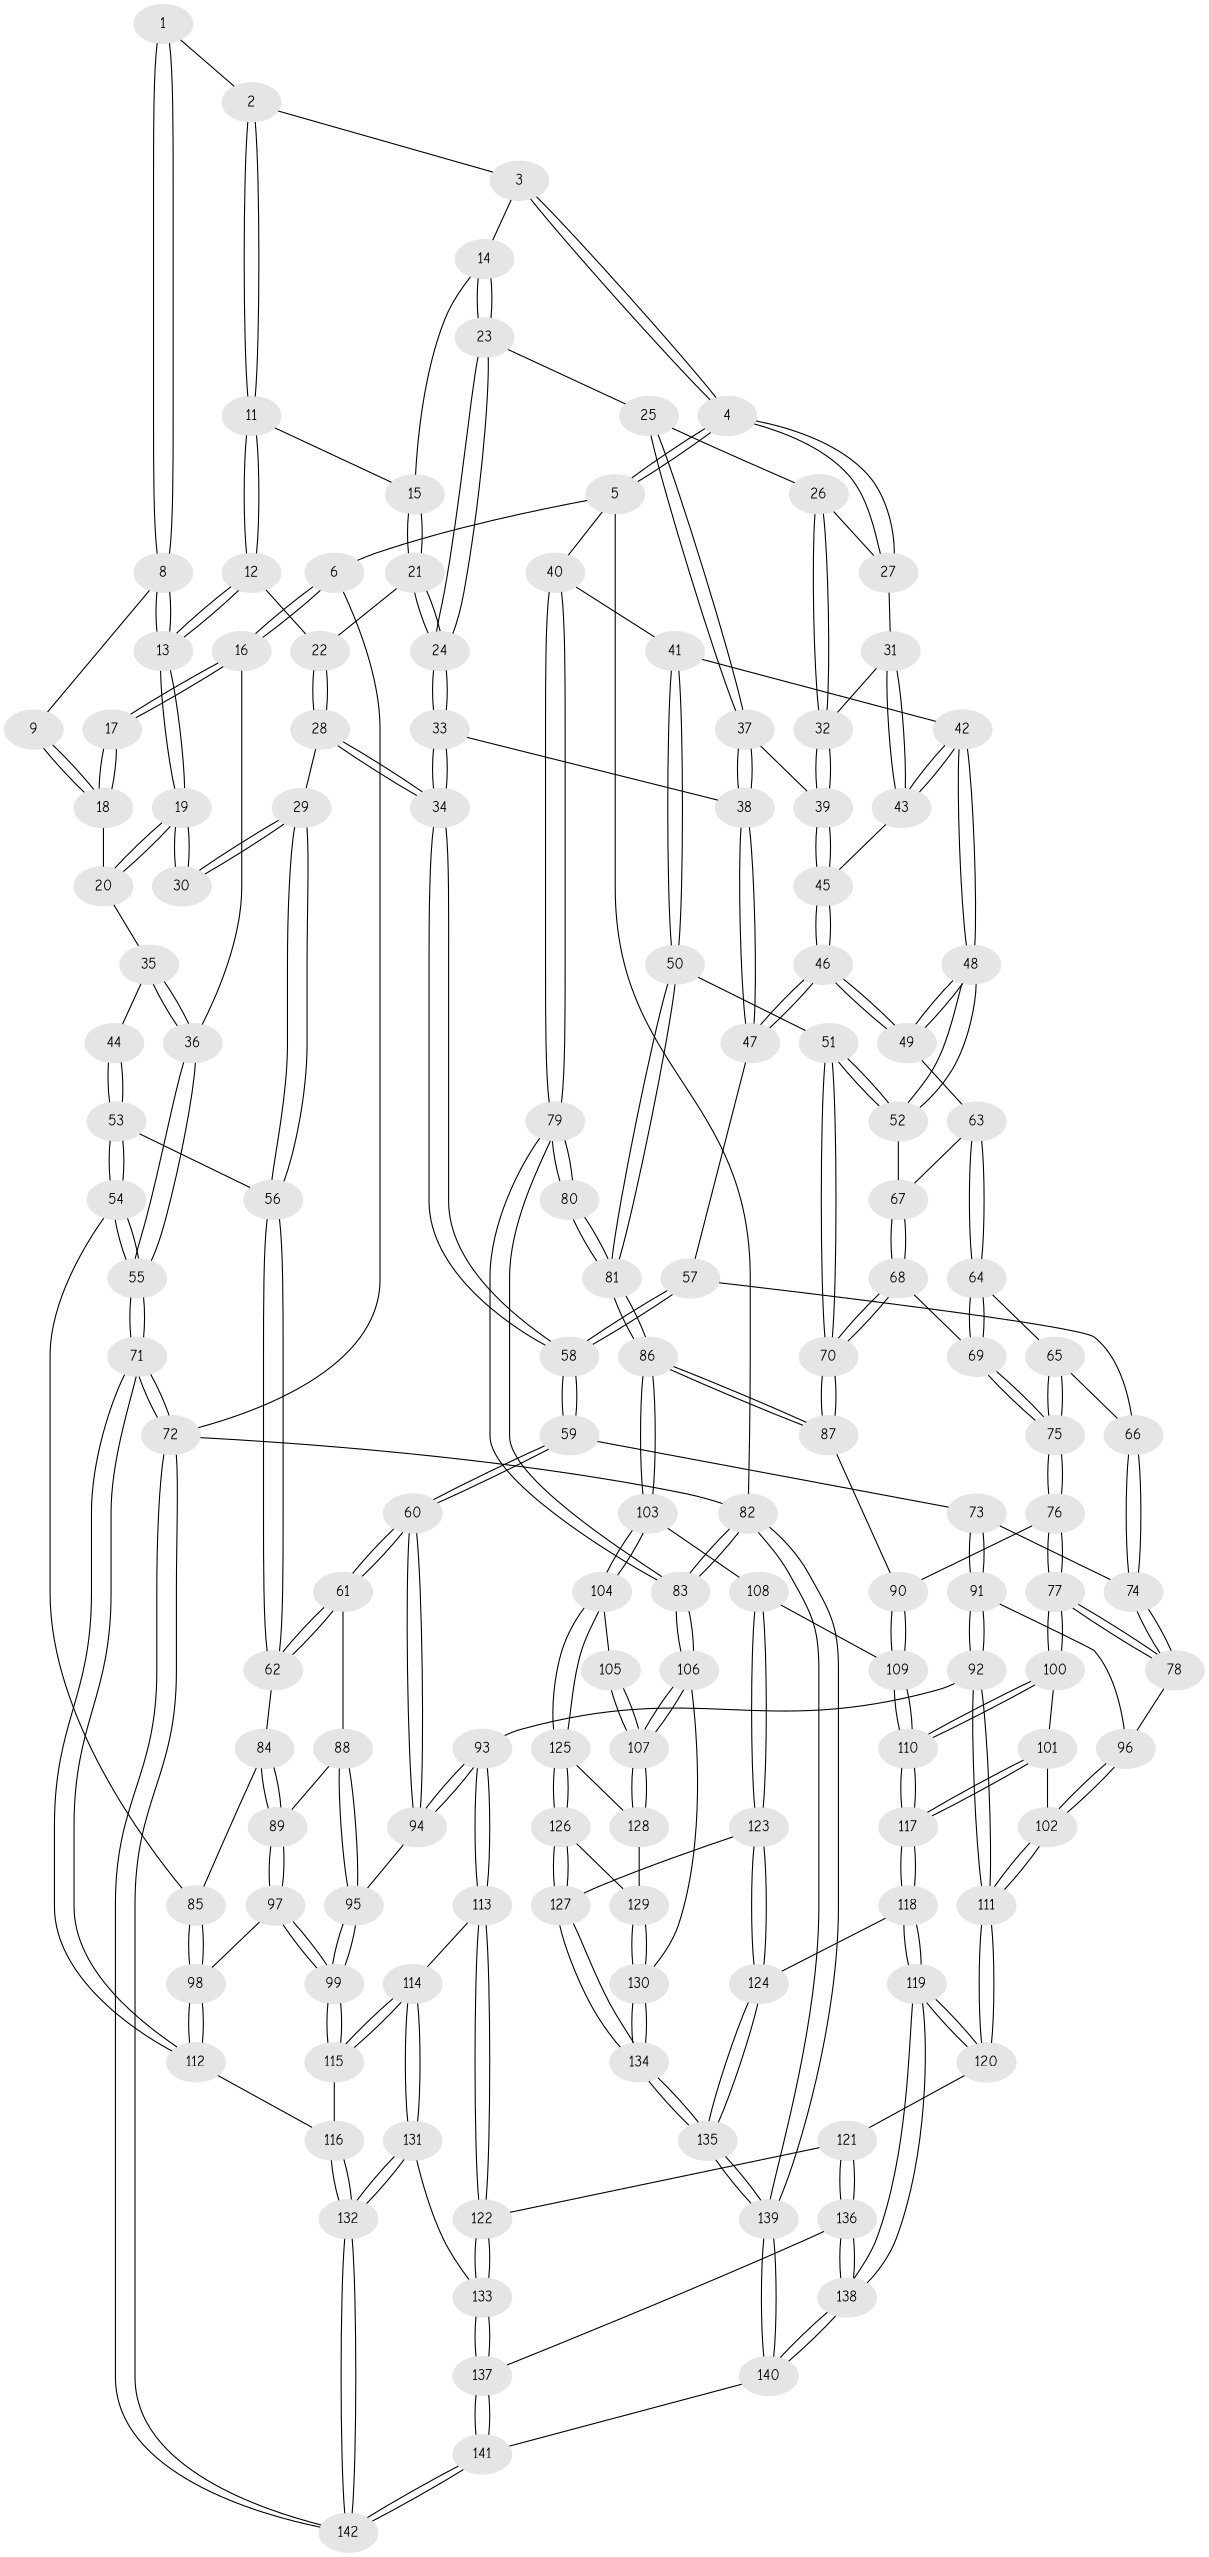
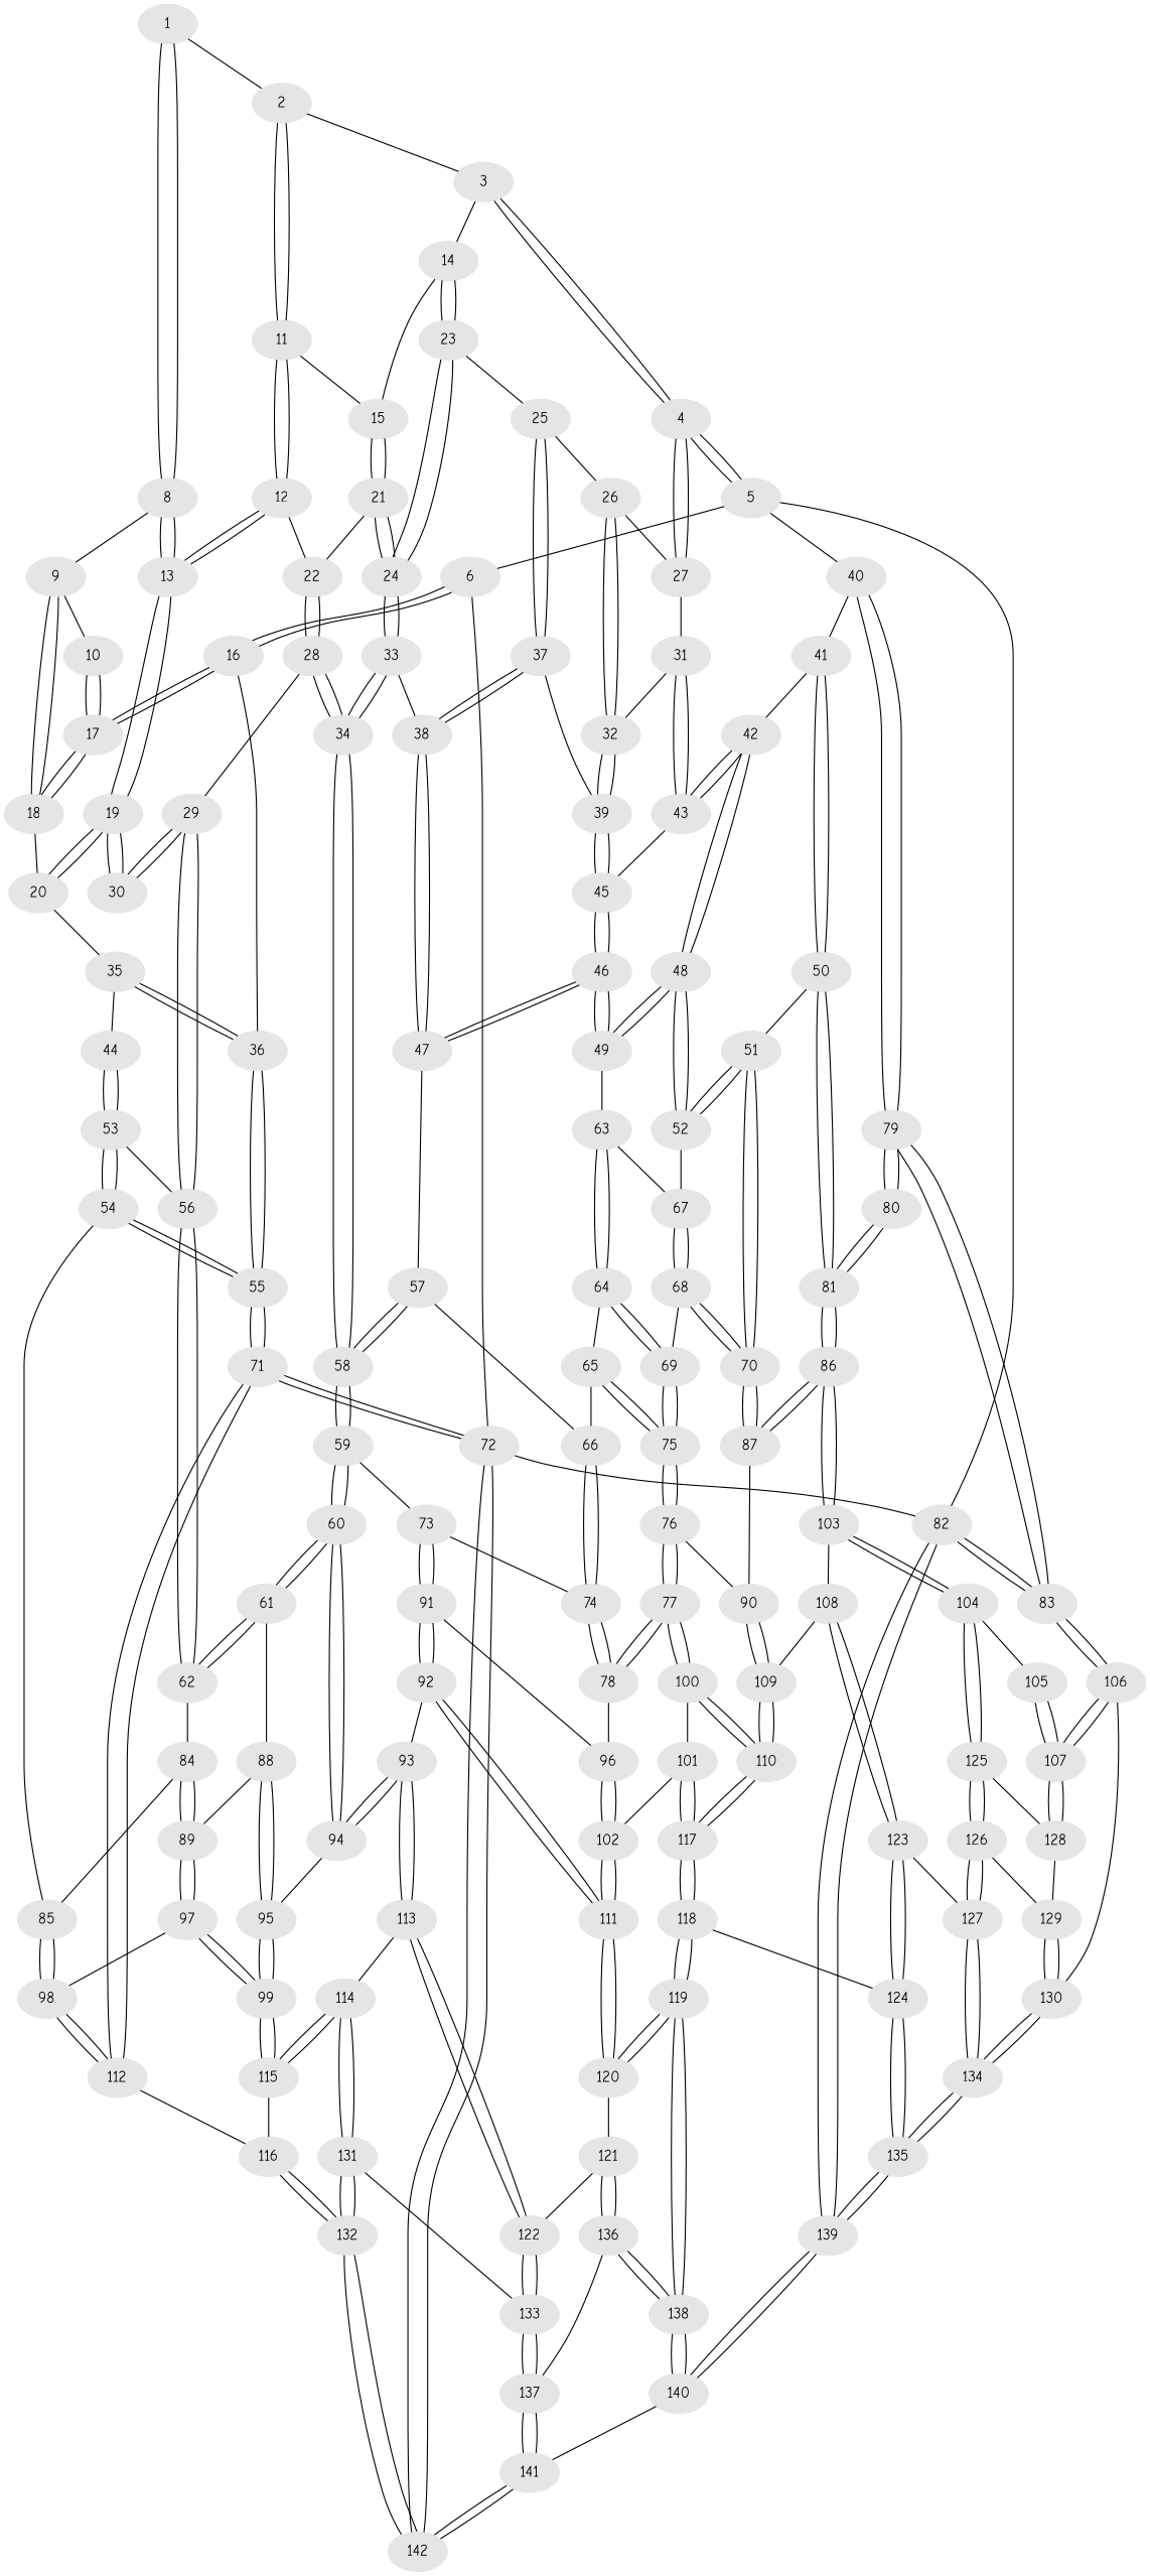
  graph {
    fontname="Comic Neue"
    node [color=gray90 fontname="Comic Neue" style=filled]
    edge [fontname="Comic Neue"]
    1
    2
    8
    3
    11
    9
    13
    4
    14
    12
    15
    5
    27
    23
    6
    40
    82
    31
    16
    72
    41
    79
    83
    139
    17
    36
    142
+   10
    18
    19
    20
    22
    21
    28
    30
    24
    25
    55
    35
    44
    33
    29
    34
    26
    37
    38
    32
    39
    43
    56
    58
    62
    53
    45
    47
    59
    71
    57
    46
    42
    50
    80
    48
    51
    81
    49
    52
    54
    63
    66
    67
    64
    70
    86
    87
    68
    85
    98
    112
    84
    74
    60
    73
    61
    94
    91
    88
    95
    89
    65
    69
    75
    76
    78
    90
    116
    96
    92
    77
    100
    109
    101
    110
    102
    106
    103
    140
    107
    130
    97
    104
    108
    99
    93
    111
    113
    120
    114
    122
    115
    117
    118
    105
    125
    123
    128
    126
    134
    129
    124
    127
    121
    132
    131
    133
    119
    138
    135
    136
    137
    141
    1 -- 2
    1 -- 8
    1 -- 8
    2 -- 3
    2 -- 11
    2 -- 11
    8 -- 9
    8 -- 13
    8 -- 13
    3 -- 4
    3 -- 4
    3 -- 14
    11 -- 12
    11 -- 12
    11 -- 15
+   9 -- 10
    9 -- 18
    9 -- 18
    13 -- 19
    13 -- 19
    4 -- 5
    4 -- 5
    4 -- 27
    4 -- 27
    14 -- 15
    14 -- 23
    14 -- 23
    12 -- 13
    12 -- 13
    12 -- 22
    15 -- 21
    15 -- 21
    5 -- 6
    5 -- 40
    5 -- 82
    27 -- 31
    23 -- 24
    23 -- 24
    23 -- 25
    6 -- 16
    6 -- 16
    6 -- 72
    40 -- 41
    40 -- 79
    40 -- 79
    82 -- 83
    82 -- 83
    82 -- 139
    82 -- 139
    31 -- 32
    31 -- 43
    31 -- 43
    16 -- 17
    16 -- 17
    16 -- 36
    72 -- 82
    72 -- 142
    72 -- 142
    41 -- 42
    41 -- 50
    41 -- 50
    79 -- 83
    79 -- 83
    79 -- 80
    79 -- 80
    83 -- 106
    83 -- 106
    139 -- 140
    139 -- 140
    17 -- 18
    17 -- 18
    36 -- 55
    36 -- 55
+   10 -- 17
+   10 -- 17
    18 -- 20
    19 -- 20
    19 -- 20
    19 -- 30
    19 -- 30
    20 -- 35
    22 -- 28
    22 -- 28
    21 -- 22
    21 -- 24
    21 -- 24
    28 -- 29
    28 -- 34
    28 -- 34
    24 -- 33
    24 -- 33
    25 -- 26
    25 -- 37
    25 -- 37
    55 -- 71
    55 -- 71
    35 -- 36
    35 -- 36
    35 -- 44
    44 -- 53
    44 -- 53
    33 -- 34
    33 -- 34
    33 -- 38
    29 -- 30
    29 -- 30
    29 -- 56
    29 -- 56
    34 -- 58
    34 -- 58
    26 -- 27
    26 -- 32
    26 -- 32
    37 -- 38
    37 -- 38
    37 -- 39
    38 -- 47
    38 -- 47
    32 -- 39
    32 -- 39
    39 -- 45
    39 -- 45
    43 -- 45
    56 -- 62
    56 -- 62
    58 -- 59
    58 -- 59
    62 -- 84
    53 -- 56
    53 -- 54
    53 -- 54
    45 -- 46
    45 -- 46
    47 -- 57
    59 -- 60
    59 -- 60
    59 -- 73
    71 -- 72
    71 -- 72
    71 -- 112
    71 -- 112
    57 -- 58
    57 -- 58
    57 -- 66
    46 -- 47
    46 -- 47
    46 -- 49
    46 -- 49
    42 -- 43
    42 -- 43
    42 -- 48
    42 -- 48
    50 -- 51
    50 -- 81
    50 -- 81
    80 -- 81
    80 -- 81
    48 -- 49
    48 -- 49
    48 -- 52
    48 -- 52
    51 -- 52
    51 -- 52
    51 -- 70
    51 -- 70
    81 -- 86
    81 -- 86
    49 -- 63
    52 -- 67
    54 -- 55
    54 -- 55
    54 -- 85
    63 -- 67
    63 -- 64
    63 -- 64
    66 -- 74
    66 -- 74
    67 -- 68
    67 -- 68
    64 -- 65
    64 -- 69
    64 -- 69
    70 -- 87
    70 -- 87
    86 -- 87
    86 -- 87
    86 -- 103
    86 -- 103
    87 -- 90
    68 -- 70
    68 -- 70
    68 -- 69
    85 -- 98
    85 -- 98
    98 -- 112
    98 -- 112
    112 -- 116
    84 -- 85
    84 -- 89
    84 -- 89
    74 -- 78
    74 -- 78
    60 -- 61
    60 -- 61
    60 -- 94
    60 -- 94
    73 -- 74
    73 -- 91
    73 -- 91
    61 -- 62
    61 -- 62
    61 -- 88
    94 -- 95
    91 -- 96
    91 -- 92
    91 -- 92
    88 -- 95
    88 -- 95
    88 -- 89
    95 -- 99
    95 -- 99
    89 -- 97
    89 -- 97
    65 -- 66
    65 -- 75
    65 -- 75
    69 -- 75
    69 -- 75
    75 -- 76
    75 -- 76
    76 -- 90
    76 -- 77
    76 -- 77
    78 -- 96
    90 -- 109
    90 -- 109
    116 -- 132
    116 -- 132
    96 -- 102
    96 -- 102
    92 -- 93
    92 -- 111
    92 -- 111
    77 -- 78
    77 -- 78
    77 -- 100
    77 -- 100
    100 -- 101
    100 -- 110
    100 -- 110
    109 -- 110
    109 -- 110
    101 -- 102
    101 -- 117
    101 -- 117
    110 -- 117
    110 -- 117
    102 -- 111
    102 -- 111
    106 -- 107
    106 -- 107
    106 -- 130
    103 -- 104
    103 -- 104
    103 -- 108
    140 -- 141
    107 -- 128
    107 -- 128
    130 -- 134
    130 -- 134
    97 -- 98
    97 -- 99
    97 -- 99
    104 -- 105
    104 -- 125
    104 -- 125
    108 -- 109
    108 -- 123
    108 -- 123
    99 -- 115
    99 -- 115
    93 -- 94
    93 -- 94
    93 -- 113
    93 -- 113
    111 -- 120
    111 -- 120
    113 -- 114
    113 -- 122
    113 -- 122
    120 -- 121
    114 -- 115
    114 -- 115
    114 -- 131
    114 -- 131
    122 -- 133
    122 -- 133
    115 -- 116
    117 -- 118
    117 -- 118
    118 -- 124
    118 -- 119
    118 -- 119
    105 -- 107
    105 -- 107
    125 -- 128
    125 -- 126
    125 -- 126
    123 -- 124
    123 -- 124
    123 -- 127
    128 -- 129
    126 -- 129
    126 -- 127
    126 -- 127
    134 -- 135
    134 -- 135
    129 -- 130
    129 -- 130
    124 -- 135
    124 -- 135
    127 -- 134
    127 -- 134
    121 -- 122
    121 -- 136
    121 -- 136
    132 -- 142
    132 -- 142
    131 -- 132
    131 -- 132
    131 -- 133
    133 -- 137
    133 -- 137
    119 -- 120
    119 -- 120
    119 -- 138
    119 -- 138
    138 -- 140
    138 -- 140
    135 -- 139
    135 -- 139
    136 -- 138
    136 -- 138
    136 -- 137
    137 -- 141
    137 -- 141
    141 -- 142
    141 -- 142
  }
